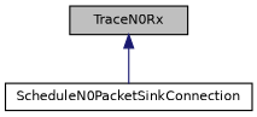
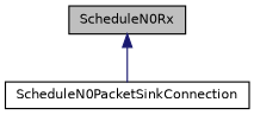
  digraph {
    rankdir=TB
    node [color=black fontname=Helvetica fontsize=10 shape=record style=filled]
-   n1 [fillcolor=grey75 fontcolor=black height=0.2 label=TraceN0Rx width=0.4]
+   n1 [fillcolor=grey75 fontcolor=black height=0.2 label=ScheduleN0Rx width=0.4]
    n2 [fillcolor=white height=0.2 label=ScheduleN0PacketSinkConnection width=0.4]
    n1 -> n2 [color=midnightblue dir=back fontname=Helvetica fontsize=10 labelfontname=Helvetica labelfontsize=10 style=solid]
  }
